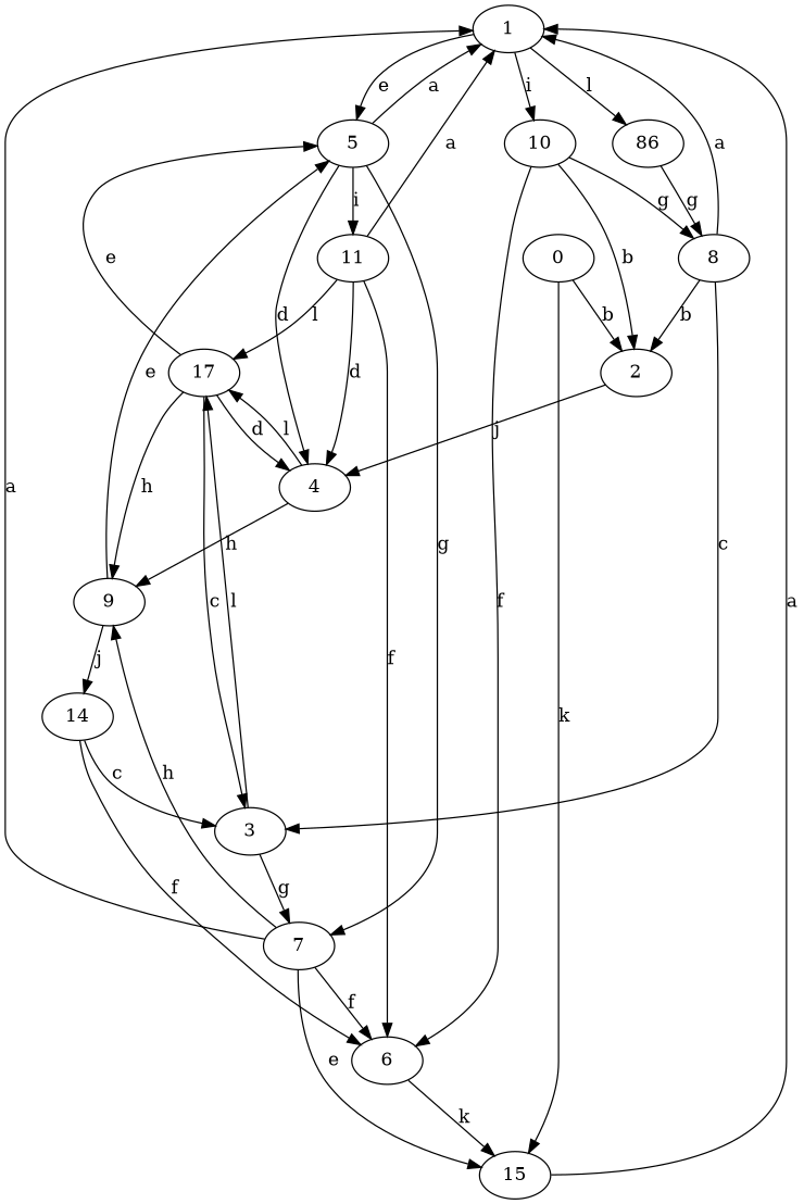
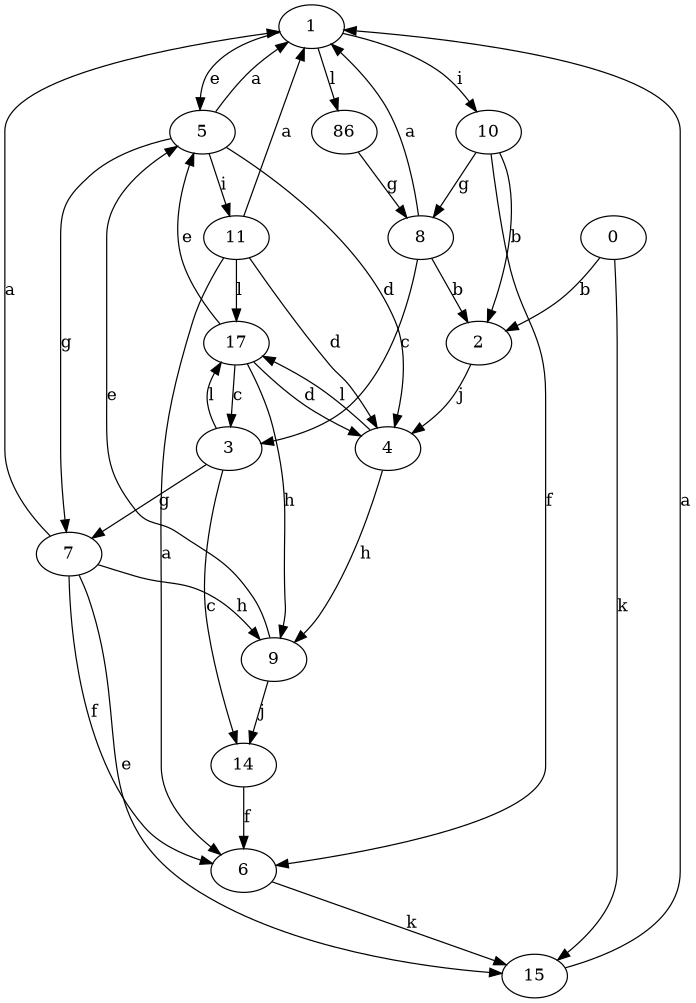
  strict digraph {
    1
    5
    10
    n4 [label=86]
    7
    4
    11
    2
    6
    8
    14
    3
    17
    9
    15
    0
    1 -> 5 [label=e]
    1 -> 10 [label=i]
    1 -> n4 [label=l]
    5 -> 1 [label=a]
    5 -> 7 [label=g]
    5 -> 4 [label=d]
    5 -> 11 [label=i]
    10 -> 2 [label=b]
    10 -> 6 [label=f]
    10 -> 8 [label=g]
    n4 -> 8 [label=g]
    7 -> 1 [label=a]
    7 -> 6 [label=f]
    7 -> 9 [label=h]
    7 -> 15 [label=e]
    4 -> 17 [label=l]
    4 -> 9 [label=h]
    11 -> 1 [label=a]
    11 -> 4 [label=d]
-   11 -> 6 [label=f]
+   11 -> 6 [label=a]
    11 -> 17 [label=l]
    2 -> 4 [label=j]
    6 -> 15 [label=k]
    8 -> 1 [label=a]
    8 -> 2 [label=b]
    8 -> 3 [label=c]
    14 -> 6 [label=f]
-   14 -> 3 [label=c]
+   3 -> 14 [label=c]
    3 -> 7 [label=g]
    3 -> 17 [label=l]
    17 -> 5 [label=e]
    17 -> 4 [label=d]
    17 -> 3 [label=c]
    17 -> 9 [label=h]
    9 -> 5 [label=e]
    9 -> 14 [label=j]
    15 -> 1 [label=a]
    0 -> 2 [label=b]
    0 -> 15 [label=k]
  }
